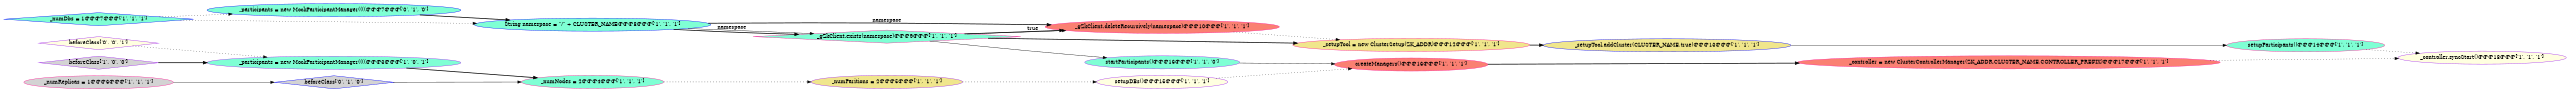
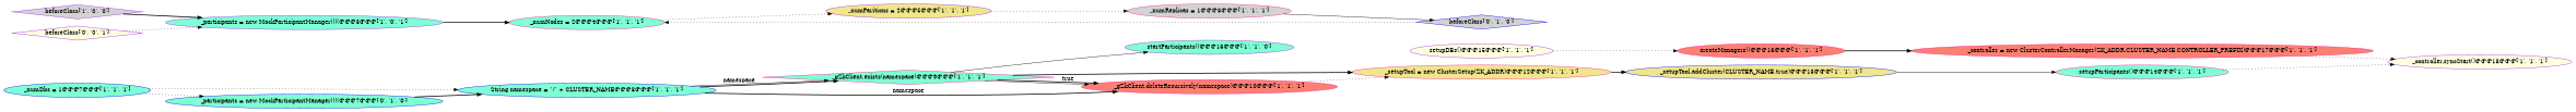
  digraph {
    rankdir=LR
    node [color=deeppink fillcolor=aquamarine shape=ellipse style=filled]
    edge [style=dotted]
-   n1 [color=blue label="_numDbs = 1@@@7@@@['1', '1', '1']" shape=diamond]
+   n1 [color=blue label="_numDbs = 1@@@7@@@['1', '1', '1']"]
    n2 [color=blue label="String namespace = \"/\" + CLUSTER_NAME@@@8@@@['1', '1', '1']"]
    n3 [color=blue label="_participants = new MockParticipantManager((((@@@7@@@['0', '1', '0']"]
    n4 [label="_gZkClient.exists(namespace)@@@9@@@['1', '1', '1']" shape=diamond]
    n5 [fillcolor=salmon label="_gZkClient.deleteRecursively(namespace)@@@10@@@['1', '1', '1']"]
    n6 [color=purple fillcolor=lightgrey label="beforeClass['1', '0', '0']" shape=diamond]
    n7 [color=purple label="_participants = new MockParticipantManager((((@@@3@@@['1', '0', '1']"]
    n8 [label="_numNodes = 2@@@4@@@['1', '1', '1']"]
    n9 [fillcolor=salmon label="createManagers()@@@16@@@['1', '1', '1']"]
    n10 [fillcolor=salmon label="_controller = new ClusterControllerManager(ZK_ADDR,CLUSTER_NAME,CONTROLLER_PREFIX)@@@17@@@['1', '1', '1']"]
    n11 [color=purple fillcolor=lightyellow label="_controller.syncStart()@@@18@@@['1', '1', '1']"]
    n12 [color=purple fillcolor=khaki label="_numParitions = 2@@@5@@@['1', '1', '1']"]
    n13 [fillcolor=lightgrey label="_numReplicas = 1@@@6@@@['1', '1', '1']"]
    n14 [color=blue fillcolor=lightgrey label="beforeClass['0', '1', '0']" shape=diamond]
    n15 [color=purple fillcolor=lightyellow label="beforeClass['0', '0', '1']" shape=diamond]
    n16 [fillcolor=khaki label="_setupTool = new ClusterSetup(ZK_ADDR)@@@12@@@['1', '1', '1']"]
    n17 [color=purple label="startParticipants()@@@16@@@['1', '1', '0']"]
    n18 [color=blue fillcolor=khaki label="_setupTool.addCluster(CLUSTER_NAME,true)@@@13@@@['1', '1', '1']"]
    n19 [label="setupParticipants()@@@14@@@['1', '1', '1']"]
    n20 [color=purple fillcolor=lightyellow label="setupDBs()@@@15@@@['1', '1', '1']"]
    n1 -> n2
    n1 -> n3
    n2 -> n4 [label=namespace style=solid]
    n2 -> n4 [style=bold]
    n2 -> n5 [label=namespace style=bold]
    n3 -> n2 [style=bold]
    n4 -> n5 [label=true style=bold]
    n4 -> n5 [style=solid]
    n4 -> n16 [style=bold]
    n4 -> n17 [style=solid]
    n5 -> n16
    n6 -> n7 [style=bold]
    n7 -> n8 [style=bold]
    n8 -> n12
    n9 -> n10 [style=bold]
    n10 -> n11
-   n12 -> n20
+   n12 -> n13
    n13 -> n14 [style=solid]
-   n14 -> n8 [style=solid]
+   n14 -> n8
    n15 -> n7
    n16 -> n18 [style=bold]
-   n17 -> n9 [style=solid]
    n18 -> n19 [style=solid]
    n19 -> n11
    n20 -> n9
  }
